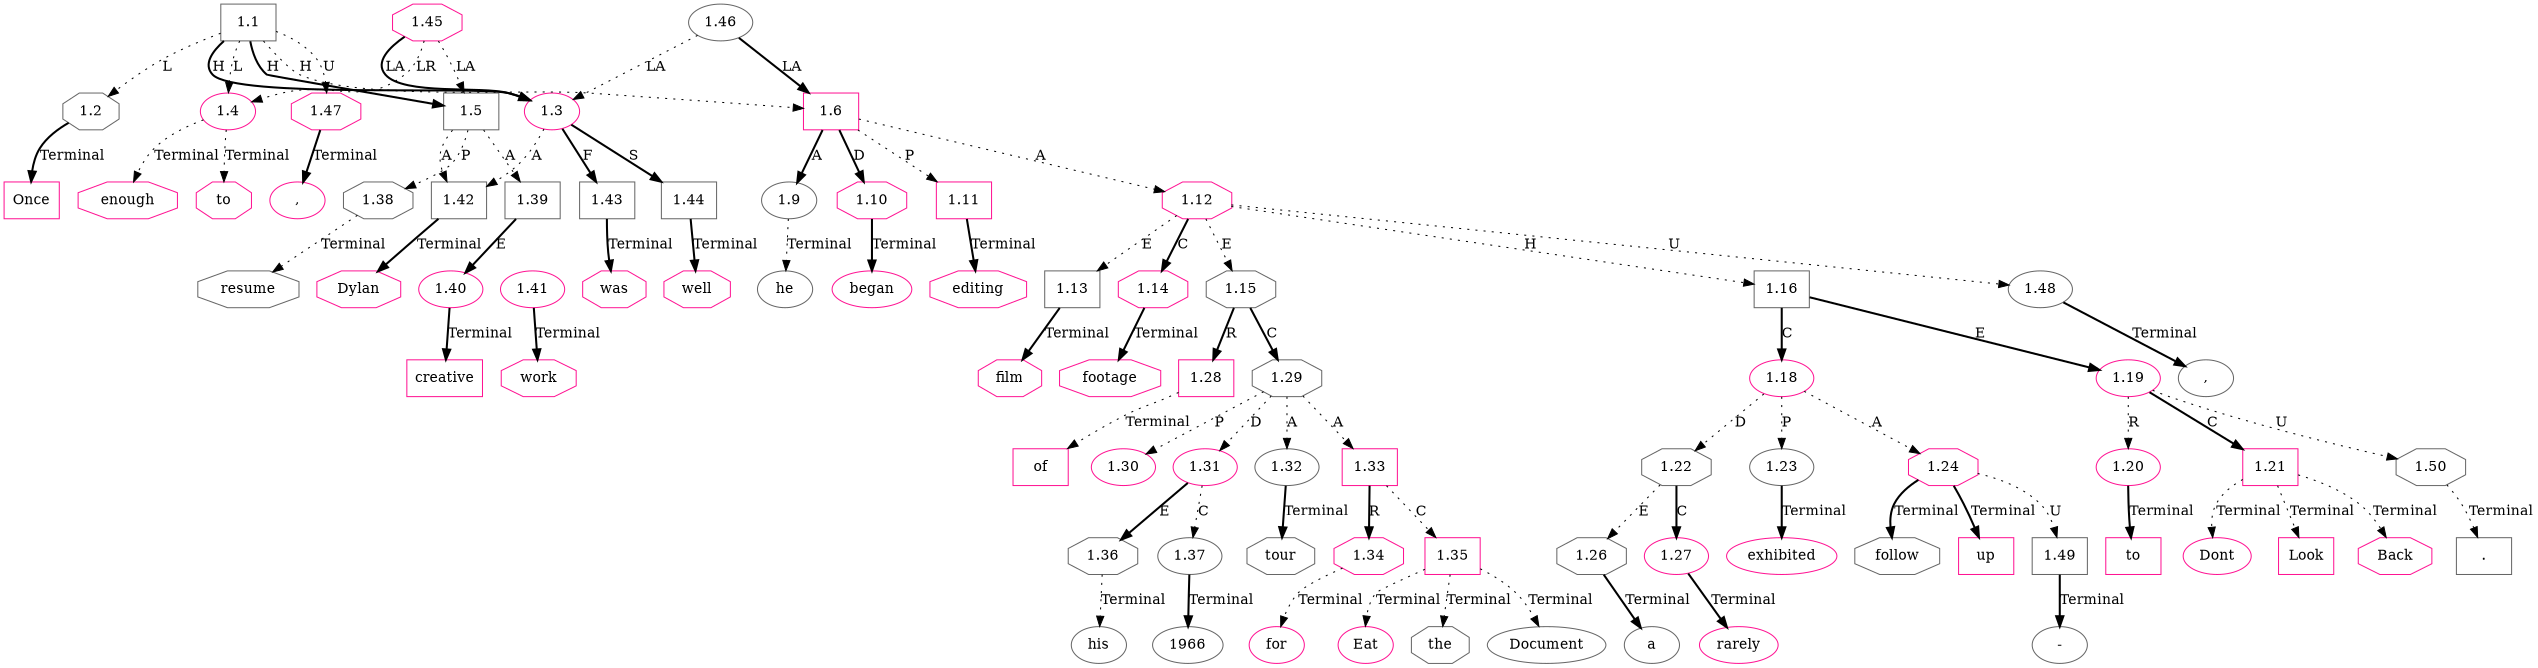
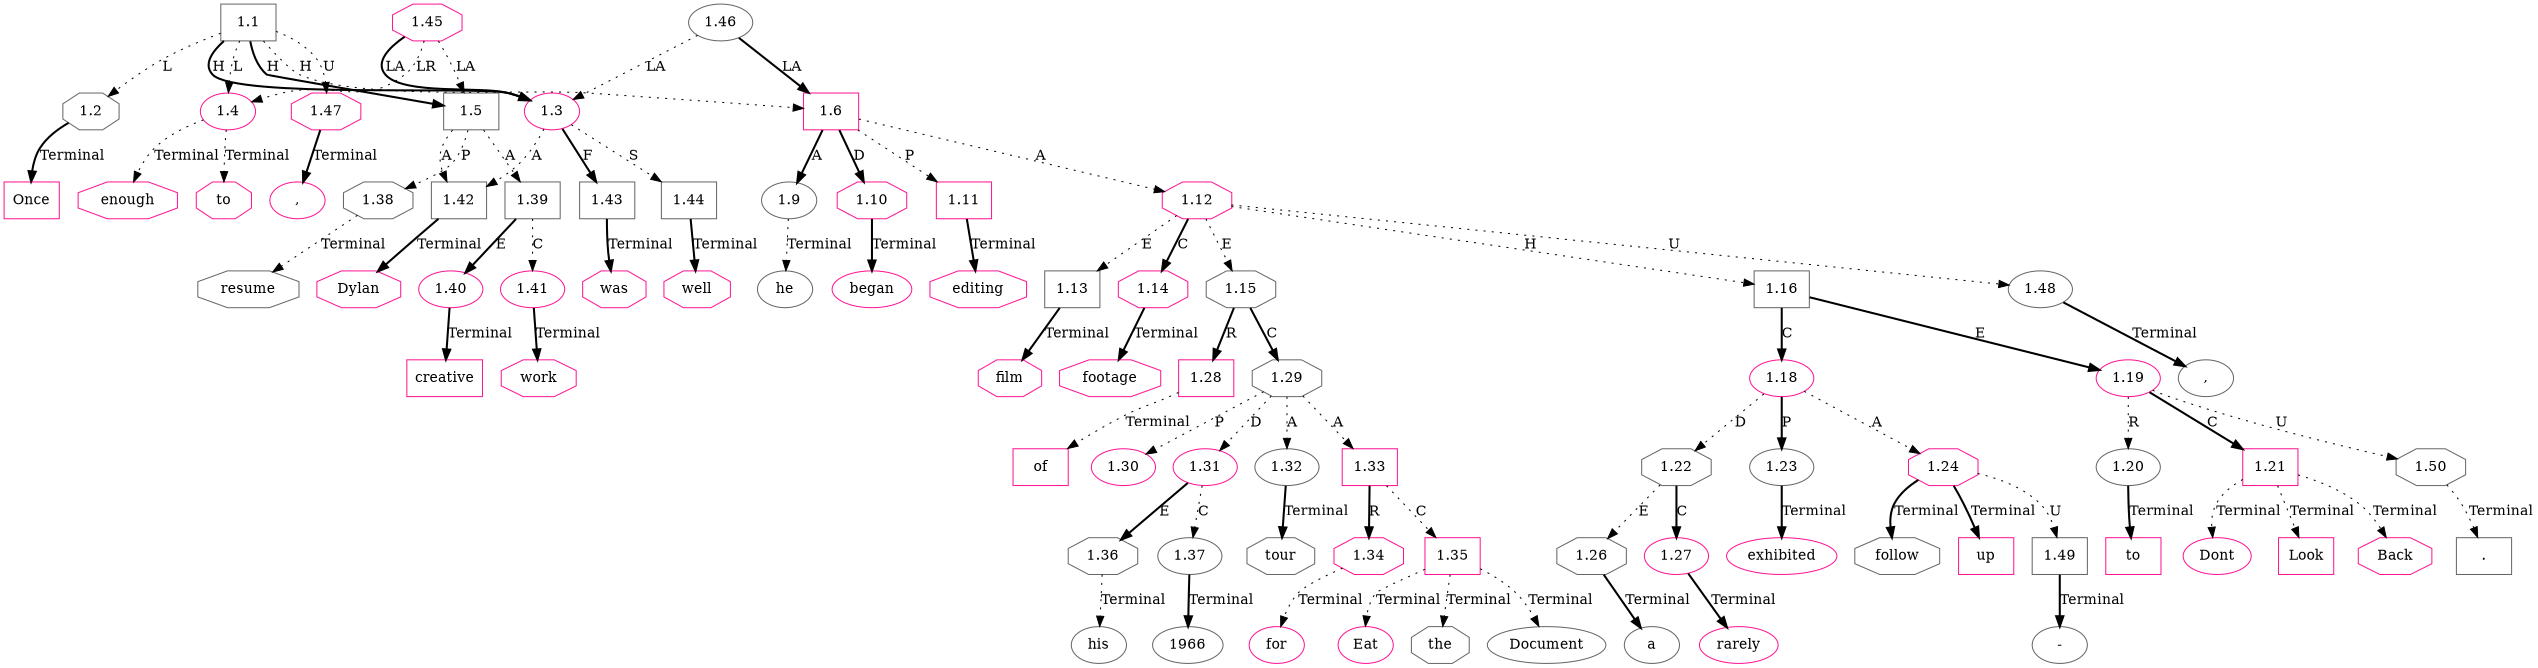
  digraph {
    node [color=deeppink ordering=out shape=ellipse]
    edge [ordering=out style=dotted]
    n1 [label=Once shape=box]
    n2 [label=","]
    n3 [color=gray40 label=he]
    n4 [label=began]
    n5 [label=editing shape=octagon]
    n6 [label=film shape=octagon]
    n7 [label=footage shape=octagon]
    n8 [label=of shape=box]
    n9 [color=gray40 label=his]
    n10 [color=gray40 label=1966]
    n11 [color=gray40 label=tour shape=octagon]
    n12 [label=Dylan shape=octagon]
    n13 [label=for]
    n14 [label=Eat]
    n15 [color=gray40 label=the shape=octagon]
    n16 [color=gray40 label=Document]
    n17 [color=gray40 label=","]
    n18 [color=gray40 label=a]
    n19 [label=rarely]
    n20 [label=exhibited]
    n21 [color=gray40 label=follow shape=octagon]
    n22 [color=gray40 label="-"]
    n23 [label=was shape=octagon]
    n24 [label=up shape=box]
    n25 [label=to shape=box]
    n26 [label=Dont]
    n27 [label=Look shape=box]
    n28 [label=Back shape=octagon]
    n29 [color=gray40 label="." shape=box]
    n30 [label=well shape=octagon]
    n31 [label=enough shape=octagon]
    n32 [label=to shape=octagon]
    n33 [color=gray40 label=resume shape=octagon]
    n34 [label=creative shape=box]
    n35 [label=work shape=octagon]
    n36 [color=gray40 label=1.1 shape=box]
    n37 [color=gray40 label=1.2 shape=octagon]
    n38 [label=1.3]
    n39 [label=1.4]
    n40 [color=gray40 label=1.5 shape=box]
    n41 [label=1.6 shape=box]
    n42 [label=1.47 shape=octagon]
    n43 [color=gray40 label=1.42 shape=box]
    n44 [color=gray40 label=1.43 shape=box]
    n45 [color=gray40 label=1.44 shape=box]
    n46 [color=gray40 label=1.38 shape=octagon]
    n47 [color=gray40 label=1.39 shape=box]
    n48 [color=gray40 label=1.9]
    n49 [label=1.10 shape=octagon]
    n50 [label=1.11 shape=box]
    n51 [label=1.12 shape=octagon]
    n52 [label=1.40]
    n53 [label=1.41]
    n54 [color=gray40 label=1.13 shape=box]
    n55 [label=1.14 shape=octagon]
    n56 [color=gray40 label=1.15 shape=octagon]
    n57 [color=gray40 label=1.16 shape=box]
    n58 [color=gray40 label=1.48]
    n59 [label=1.28 shape=box]
    n60 [color=gray40 label=1.29 shape=octagon]
    n61 [label=1.18]
    n62 [label=1.19]
    n63 [label=1.30]
    n64 [label=1.31]
    n65 [color=gray40 label=1.32]
    n66 [label=1.33 shape=box]
    n67 [color=gray40 label=1.22 shape=octagon]
    n68 [color=gray40 label=1.23]
    n69 [label=1.24 shape=octagon]
-   n70 [label=1.20]
+   n70 [color=gray40 label=1.20]
    n71 [label=1.21 shape=box]
    n72 [color=gray40 label=1.50 shape=octagon]
    n73 [color=gray40 label=1.26 shape=octagon]
    n74 [label=1.27]
    n75 [color=gray40 label=1.49 shape=box]
    n76 [color=gray40 label=1.36 shape=octagon]
    n77 [color=gray40 label=1.37]
    n78 [label=1.34 shape=octagon]
    n79 [label=1.35 shape=box]
    n80 [label=1.45 shape=octagon]
    n81 [color=gray40 label=1.46]
    n36 -> n37 [label=L]
    n36 -> n38 [label=H style=bold]
    n36 -> n39 [label=L]
    n36 -> n40 [label=H style=bold]
    n36 -> n41 [label=H]
    n36 -> n42 [label=U]
    n37 -> n1 [label=Terminal style=bold]
    n38 -> n43 [label=A]
    n38 -> n44 [label=F style=bold]
-   n38 -> n45 [label=S style=bold]
+   n38 -> n45 [label=S]
    n39 -> n31 [label=Terminal]
    n39 -> n32 [label=Terminal]
    n40 -> n43 [label=A]
    n40 -> n46 [label=P]
    n40 -> n47 [label=A]
    n41 -> n48 [label=A style=bold]
    n41 -> n49 [label=D style=bold]
    n41 -> n50 [label=P]
    n41 -> n51 [label=A]
    n42 -> n2 [label=Terminal style=bold]
    n43 -> n12 [label=Terminal style=bold]
    n44 -> n23 [label=Terminal style=bold]
    n45 -> n30 [label=Terminal style=bold]
    n46 -> n33 [label=Terminal]
    n47 -> n52 [label=E style=bold]
+   n47 -> n53 [label=C]
    n48 -> n3 [label=Terminal]
    n49 -> n4 [label=Terminal style=bold]
    n50 -> n5 [label=Terminal style=bold]
    n51 -> n54 [label=E]
    n51 -> n55 [label=C style=bold]
    n51 -> n56 [label=E]
    n51 -> n57 [label=H]
    n51 -> n58 [label=U]
    n52 -> n34 [label=Terminal style=bold]
    n53 -> n35 [label=Terminal style=bold]
    n54 -> n6 [label=Terminal style=bold]
    n55 -> n7 [label=Terminal style=bold]
    n56 -> n59 [label=R style=bold]
    n56 -> n60 [label=C style=bold]
    n57 -> n61 [label=C style=bold]
    n57 -> n62 [label=E style=bold]
    n58 -> n17 [label=Terminal style=bold]
    n59 -> n8 [label=Terminal]
    n60 -> n63 [label=P]
    n60 -> n64 [label=D]
    n60 -> n65 [label=A]
    n60 -> n66 [label=A]
    n61 -> n67 [label=D]
-   n61 -> n68 [label=P]
+   n61 -> n68 [label=P style=bold]
    n61 -> n69 [label=A]
    n62 -> n70 [label=R]
    n62 -> n71 [label=C style=bold]
    n62 -> n72 [label=U]
    n64 -> n76 [label=E style=bold]
    n64 -> n77 [label=C]
    n65 -> n11 [label=Terminal style=bold]
    n66 -> n78 [label=R style=bold]
    n66 -> n79 [label=C]
    n67 -> n73 [label=E]
    n67 -> n74 [label=C style=bold]
    n68 -> n20 [label=Terminal style=bold]
    n69 -> n21 [label=Terminal style=bold]
    n69 -> n24 [label=Terminal style=bold]
    n69 -> n75 [label=U]
    n70 -> n25 [label=Terminal style=bold]
    n71 -> n26 [label=Terminal]
    n71 -> n27 [label=Terminal]
    n71 -> n28 [label=Terminal]
    n72 -> n29 [label=Terminal]
    n73 -> n18 [label=Terminal style=bold]
    n74 -> n19 [label=Terminal style=bold]
    n75 -> n22 [label=Terminal style=bold]
    n76 -> n9 [label=Terminal]
    n77 -> n10 [label=Terminal style=bold]
    n78 -> n13 [label=Terminal]
    n79 -> n14 [label=Terminal]
    n79 -> n15 [label=Terminal]
    n79 -> n16 [label=Terminal]
    n80 -> n38 [label=LA style=bold]
    n80 -> n39 [label=LR]
    n80 -> n40 [label=LA]
    n81 -> n38 [label=LA]
    n81 -> n41 [label=LA style=bold]
  }
